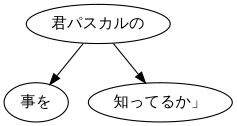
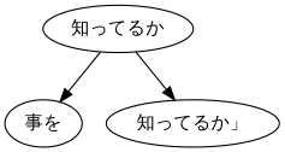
  digraph {
-   n1 [label="君パスカルの"]
+   n1 [label="知ってるか"]
    n2 [label="事を"]
    n3 [label="知ってるか」"]
    n1 -> n2
    n1 -> n3
  }
